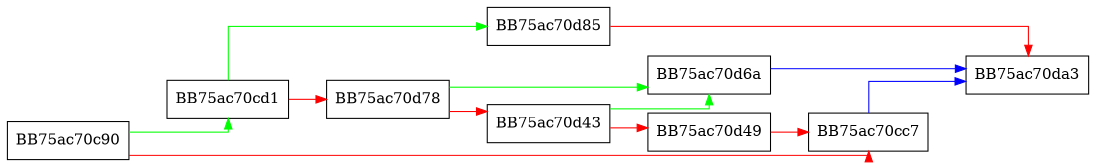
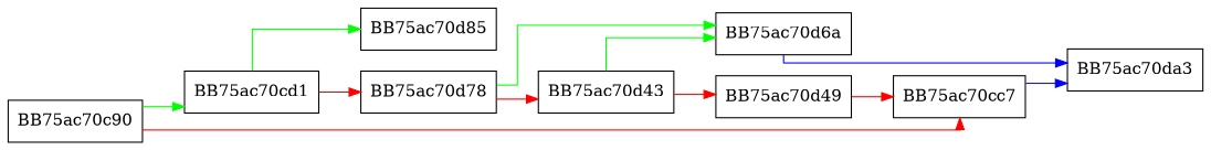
  digraph {
    rankdir=LR
    splines=ortho
    node [shape=box]
    edge [color=red]
    BB75ac70c90
    BB75ac70cd1
    BB75ac70cc7
    BB75ac70d85
    n5 [label=BB75ac70d78]
    BB75ac70da3
    BB75ac70d6a
    BB75ac70d43
    BB75ac70d49
    BB75ac70c90 -> BB75ac70cd1 [color=green]
    BB75ac70c90 -> BB75ac70cc7
    BB75ac70cd1 -> BB75ac70d85 [color=green]
    BB75ac70cd1 -> n5
    BB75ac70cc7 -> BB75ac70da3 [color=blue]
-   BB75ac70d85 -> BB75ac70da3
    n5 -> BB75ac70d6a [color=green]
    n5 -> BB75ac70d43
    BB75ac70d6a -> BB75ac70da3 [color=blue]
    BB75ac70d43 -> BB75ac70d6a [color=green]
    BB75ac70d43 -> BB75ac70d49
    BB75ac70d49 -> BB75ac70cc7
  }
